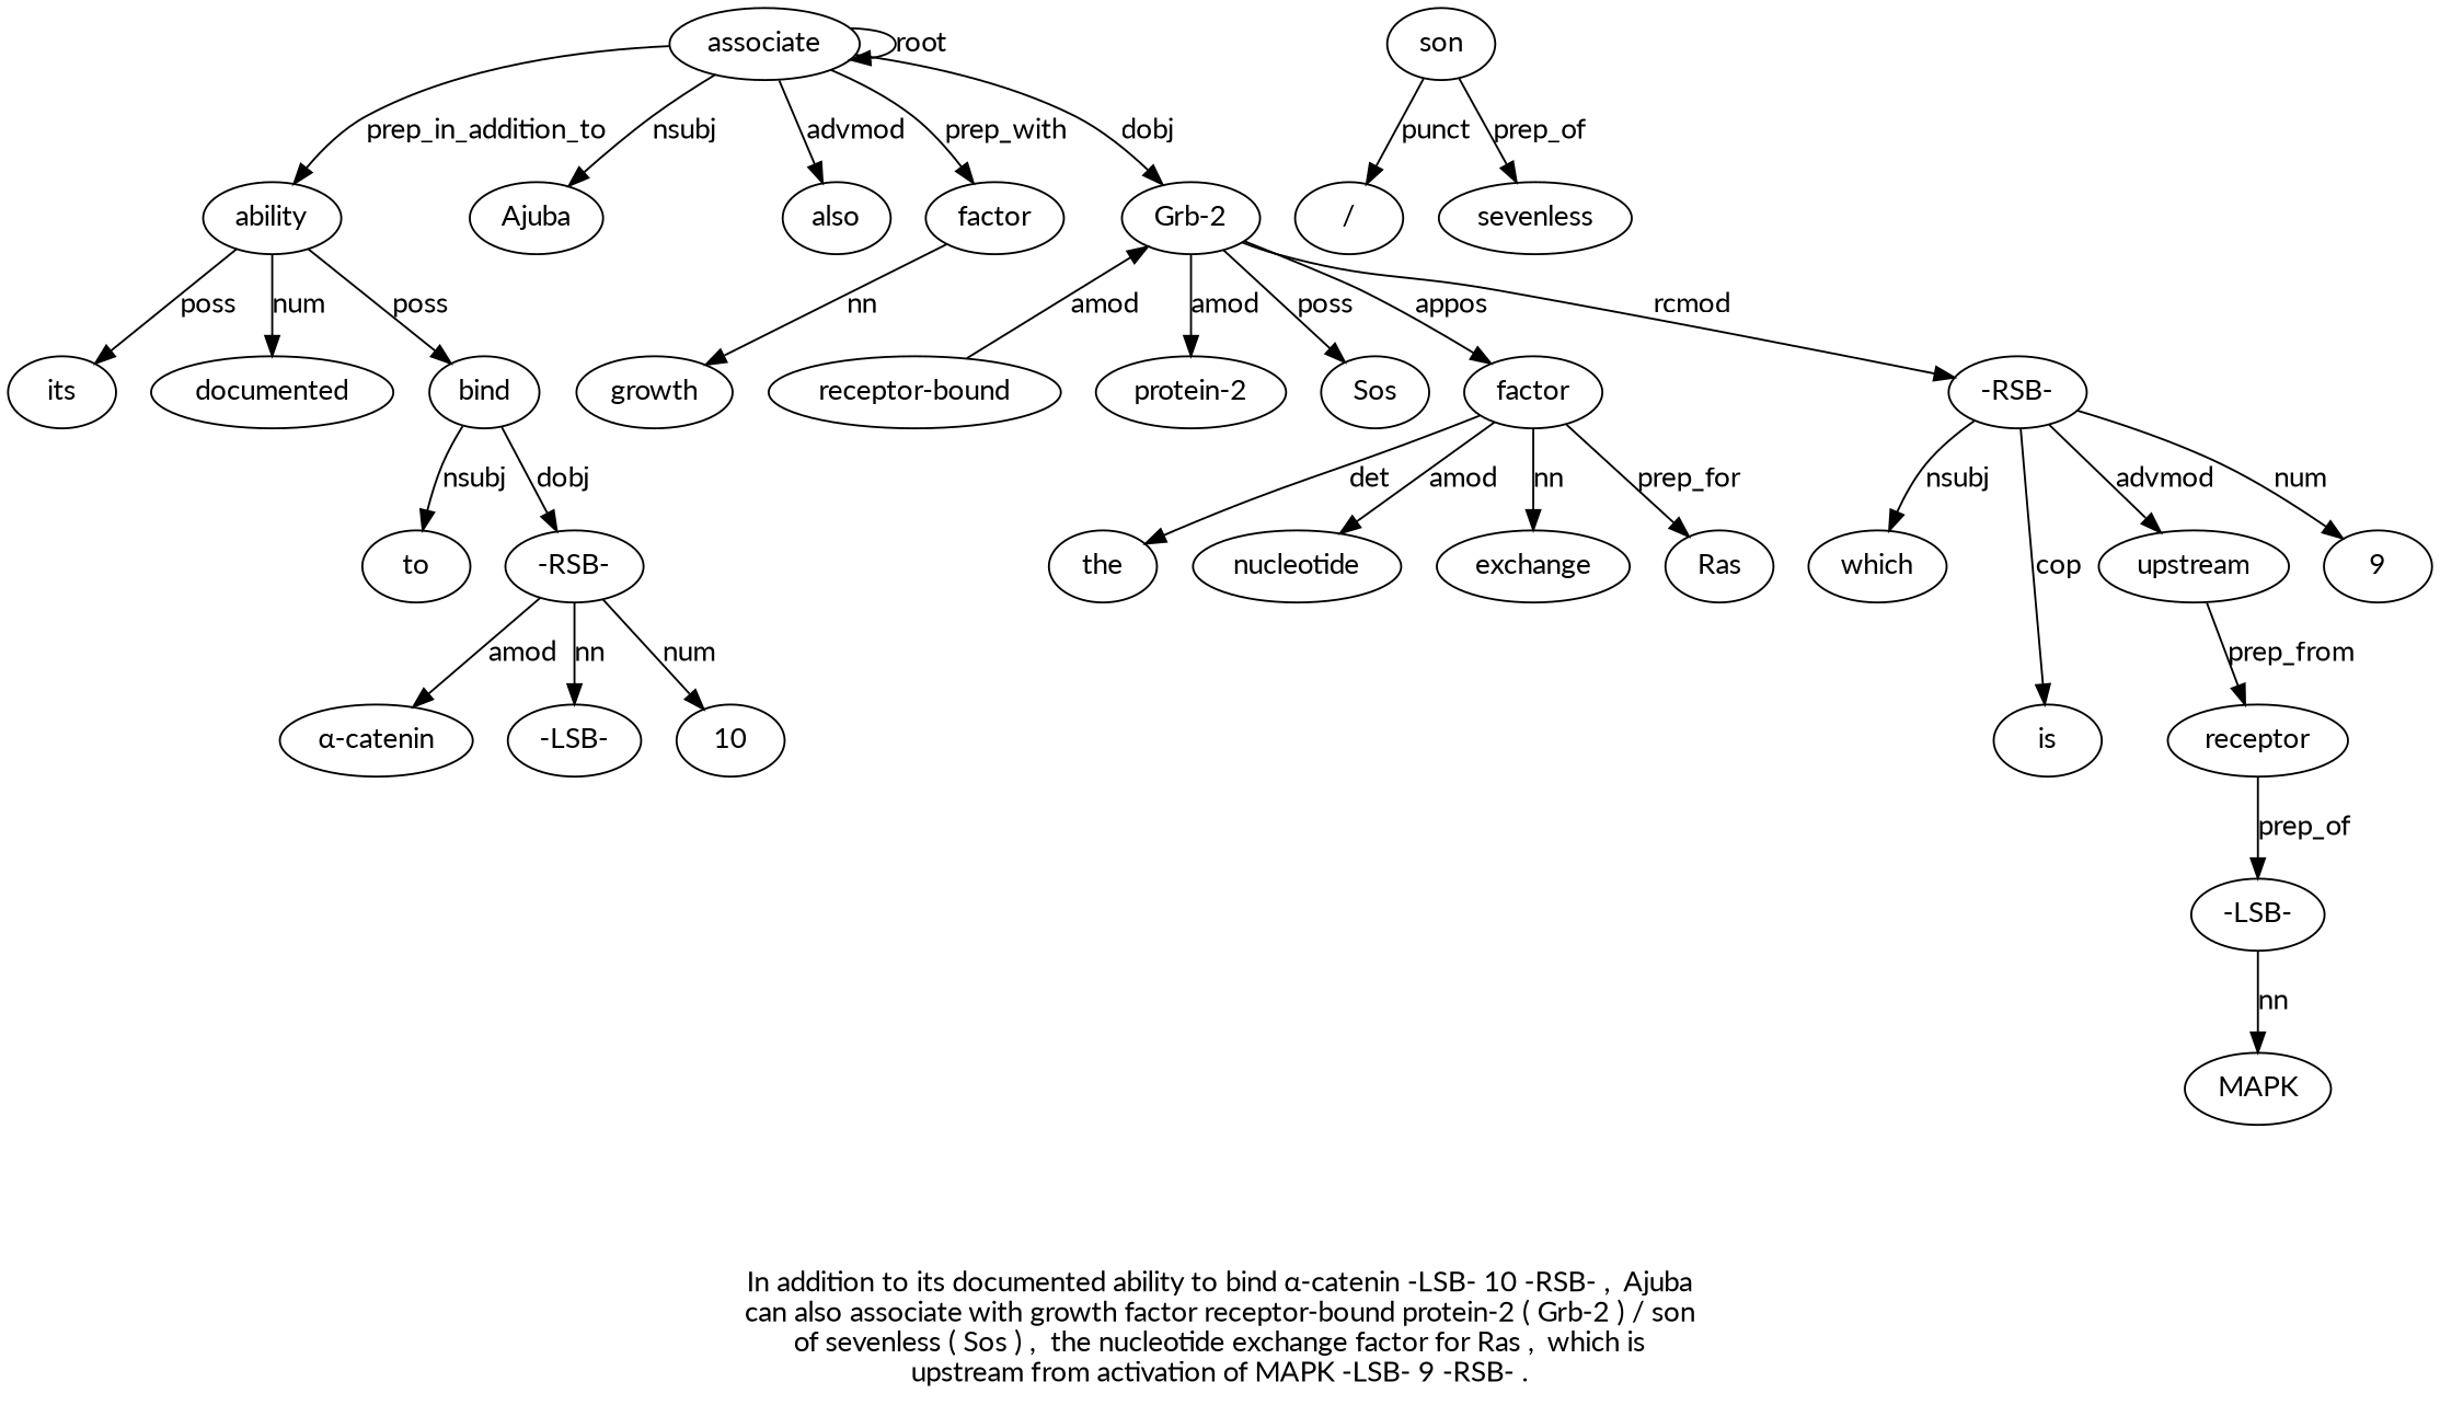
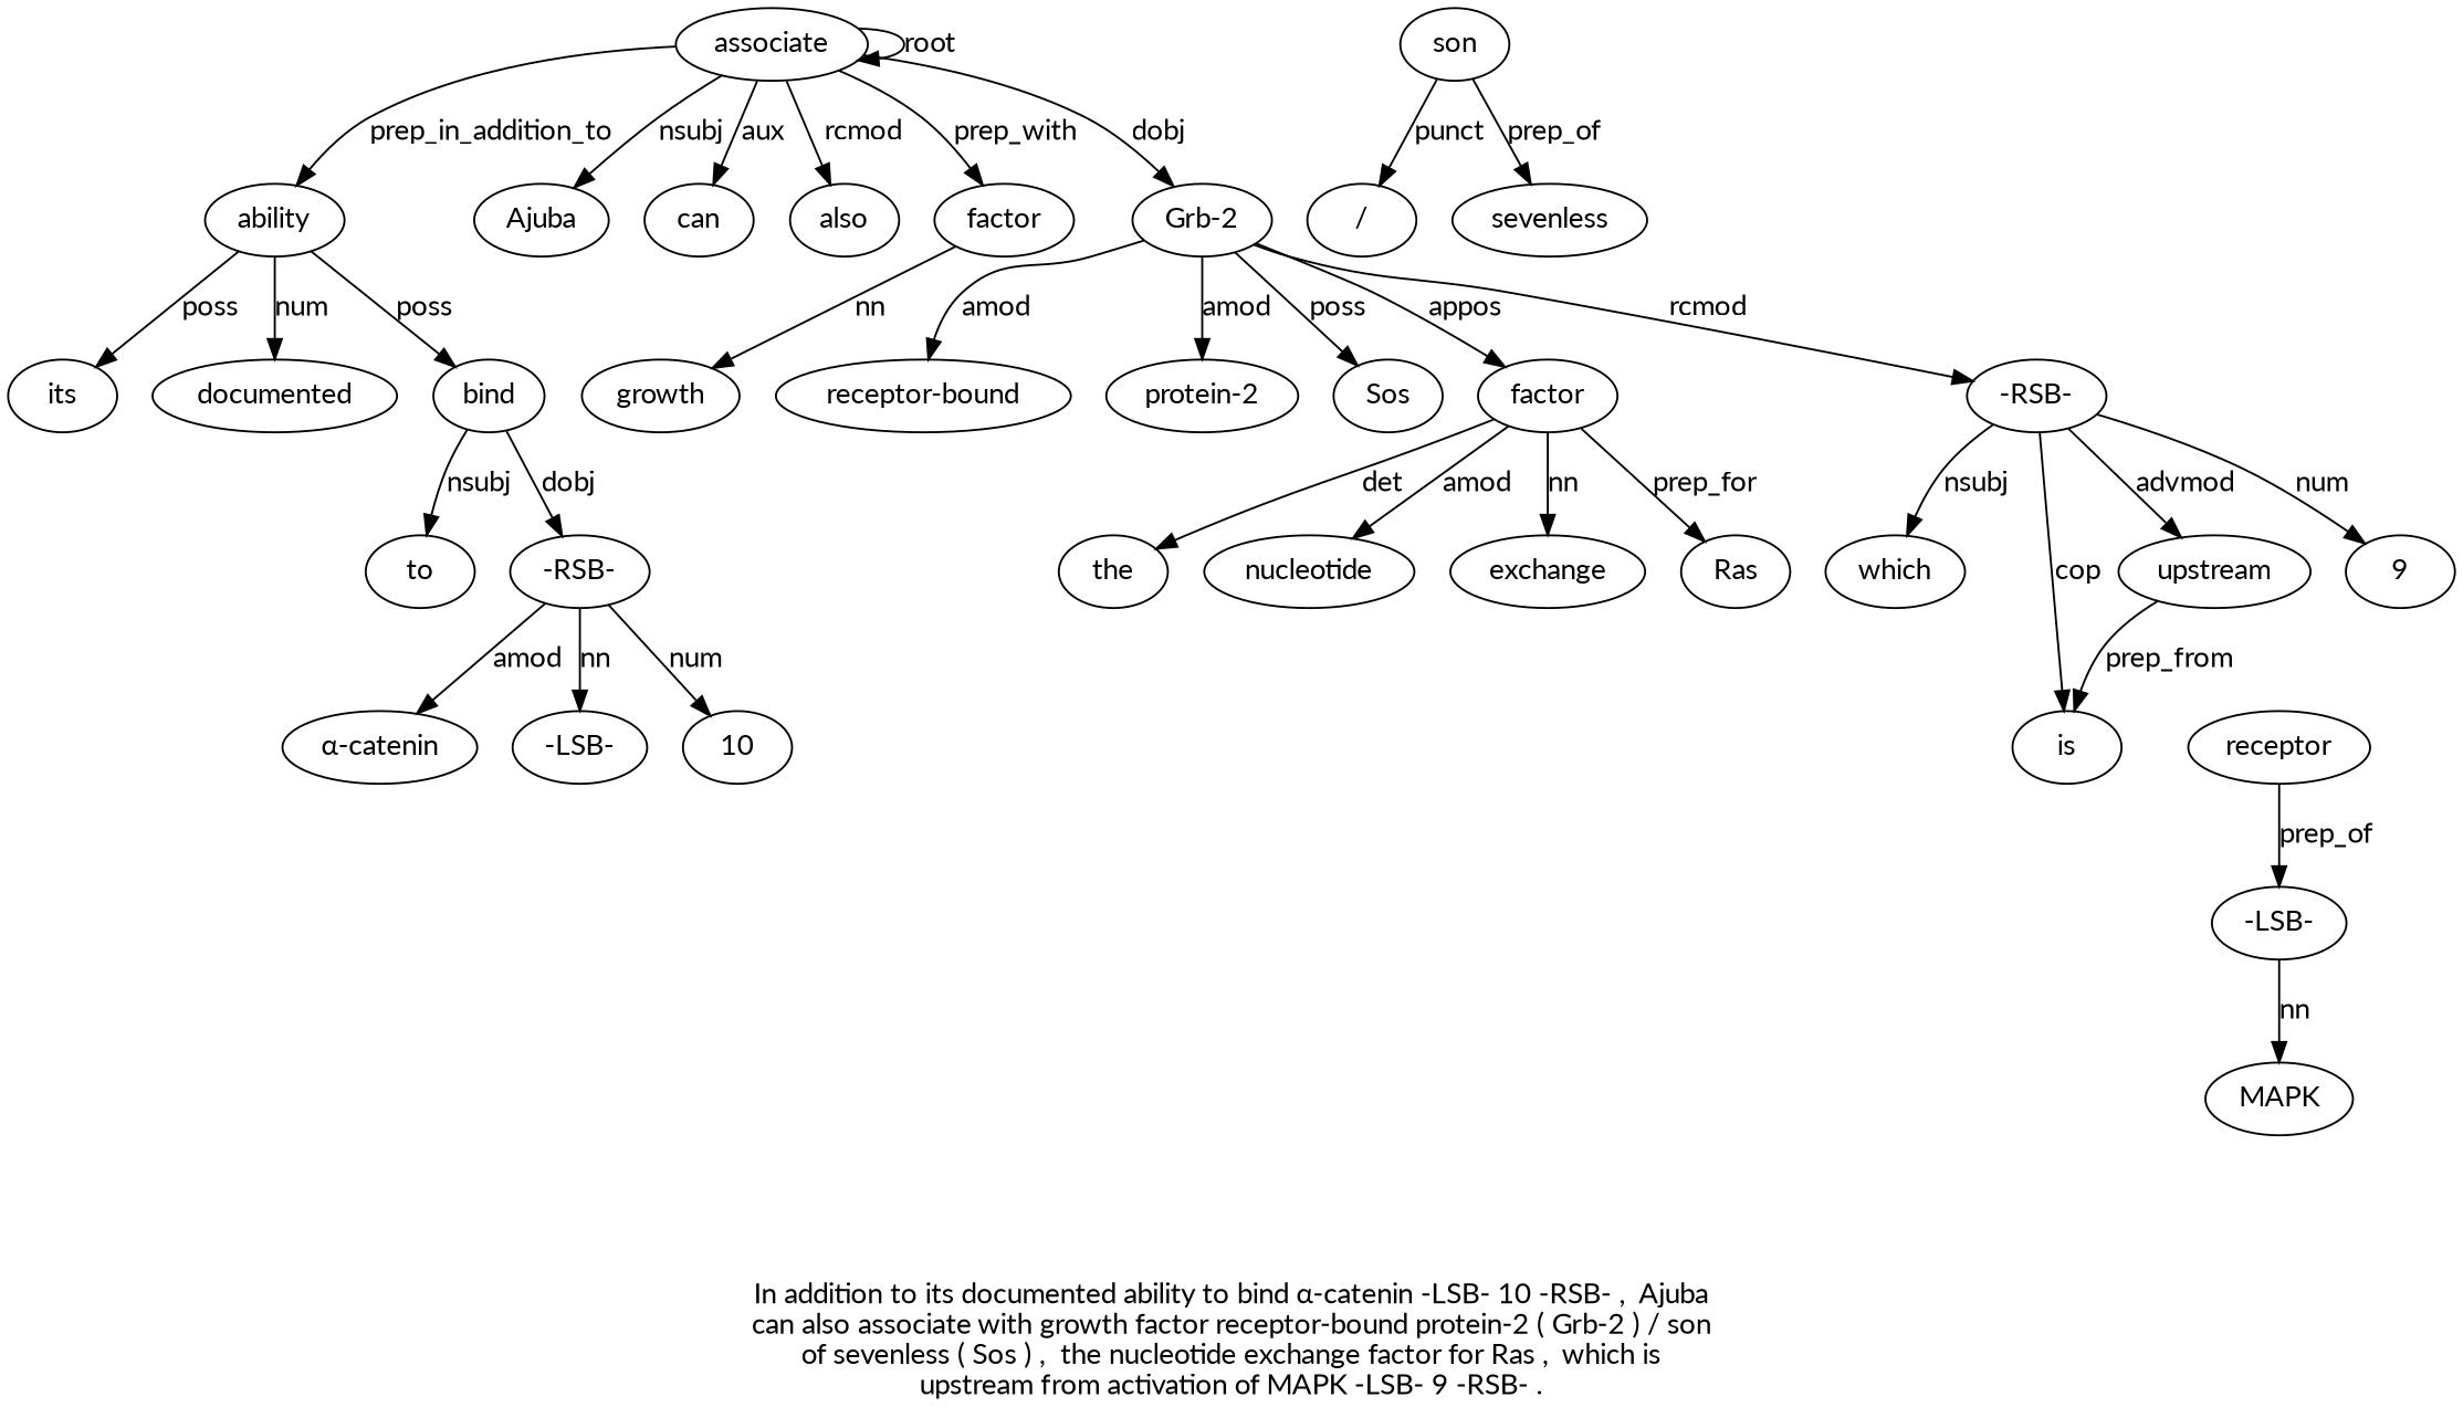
  digraph {
    fontname=Lato
    label="In addition to its documented ability to bind α-catenin -LSB- 10 -RSB- ,  Ajuba\ncan also associate with growth factor receptor-bound protein-2 ( Grb-2 ) / son\nof sevenless ( Sos ) ,  the nucleotide exchange factor for Ras ,  which is\nupstream from activation of MAPK -LSB- 9 -RSB- ."
    node [fillcolor=white fontname=Lato style=filled]
    edge [fontname=Lato]
    n1 [label=ability]
    n2 [label=its]
    n3 [label=documented]
    n4 [label=bind]
    n5 [label=to]
    n6 [label="-RSB-"]
    n7 [label=associate]
    n8 [label=Ajuba]
+   n9 [label=can]
    n10 [label=also]
    n11 [label=factor]
    n12 [label="Grb-2"]
    n13 [label=growth]
    n14 [label="receptor-bound"]
    n15 [label="protein-2"]
    n16 [label=Sos]
    n17 [label=factor]
    n18 [label="-RSB-"]
    n19 [label="α-catenin"]
    n20 [label="-LSB-"]
    n21 [label=10]
    n22 [label=son]
    n23 [label="/"]
    n24 [label=sevenless]
    n25 [label=the]
    n26 [label=nucleotide]
    n27 [label=exchange]
    n28 [label=Ras]
    n29 [label=which]
    n30 [label=is]
    n31 [label=upstream]
    n32 [label=9]
    n33 [label=receptor]
    n34 [label="-LSB-"]
    n35 [label=MAPK]
    n1 -> n2 [label=poss]
    n1 -> n3 [label=num]
    n1 -> n4 [label=poss]
    n4 -> n5 [label=nsubj]
    n4 -> n6 [label=dobj]
    n6 -> n19 [label=amod]
    n6 -> n20 [label=nn]
    n6 -> n21 [label=num]
    n7 -> n1 [label=prep_in_addition_to]
    n7 -> n7 [label=root]
    n7 -> n8 [label=nsubj]
-   n7 -> n10 [label=advmod]
+   n7 -> n9 [label=aux]
+   n7 -> n10 [label=rcmod]
    n7 -> n11 [label=prep_with]
    n7 -> n12 [label=dobj]
    n11 -> n13 [label=nn]
-   n14 -> n12 [label=amod]
+   n12 -> n14 [label=amod]
    n12 -> n15 [label=amod]
    n12 -> n16 [label=poss]
    n12 -> n17 [label=appos]
    n12 -> n18 [label=rcmod]
    n17 -> n25 [label=det]
    n17 -> n26 [label=amod]
    n17 -> n27 [label=nn]
    n17 -> n28 [label=prep_for]
    n18 -> n29 [label=nsubj]
    n18 -> n30 [label=cop]
    n18 -> n31 [label=advmod]
    n18 -> n32 [label=num]
    n22 -> n23 [label=punct]
    n22 -> n24 [label=prep_of]
-   n31 -> n33 [label=prep_from]
+   n31 -> n30 [label=prep_from]
    n33 -> n34 [label=prep_of]
    n34 -> n35 [label=nn]
  }
